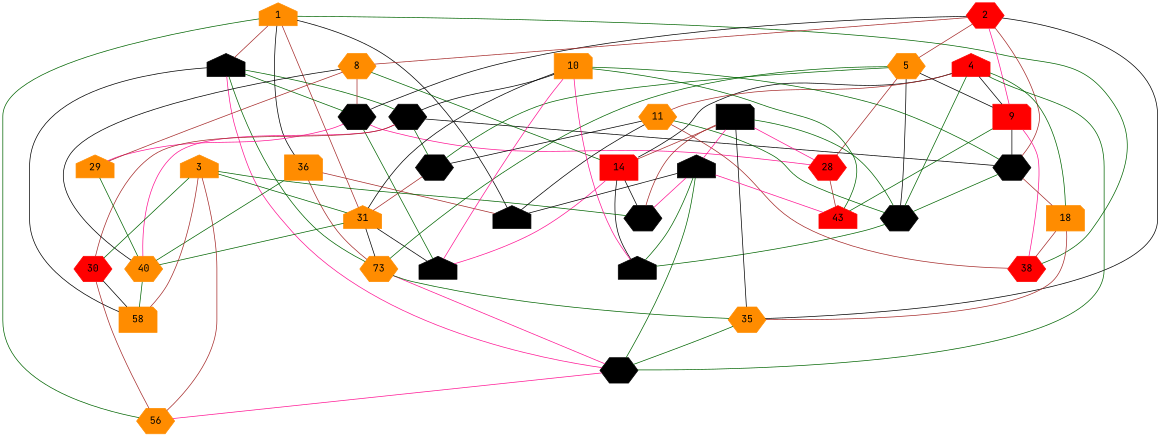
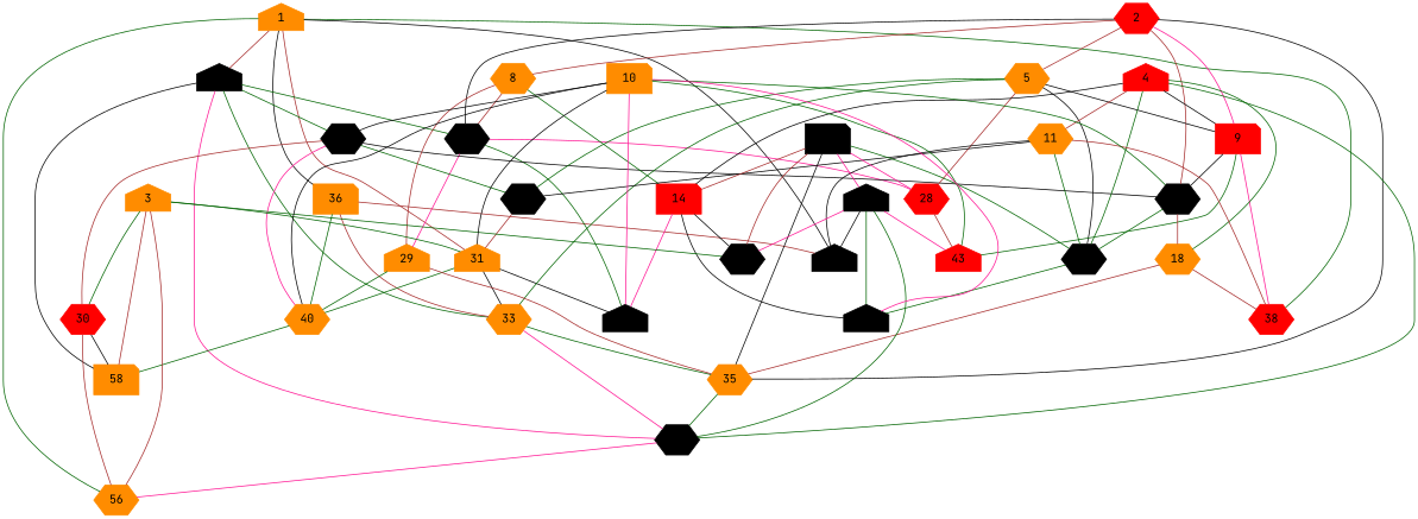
  graph {
    fontname="JetBrains Mono"
    node [color=darkorange fontname="JetBrains Mono" shape=hexagon style=filled]
    edge [color=darkgreen fontname="JetBrains Mono"]
    1 [shape=house super="+34"]
    12 [color=black shape=house super="+23"]
    n3 [label=36 shape=note]
    31 [shape=house super="+41"]
    38 [color=red]
    51 [color=black shape=house]
    56
    27 [color=black super="+46"]
    n9 [label=58 shape=note]
    42 [color=black super="+54"]
-   33 [super="+48" label=73]
+   33 [super="+48"]
    15 [color=black super="+36"]
    40 [super="+50"]
    53 [color=black shape=house]
    2 [color=red super="+13"]
    5 [super="+25"]
    8 [super="+45"]
    9 [color=red shape=note super="+58"]
    17 [color=black super="+26"]
    35 [super="+47"]
    21 [color=black super="+32"]
    24 [color=black]
    28 [color=red]
    14 [color=red shape=note super="+37"]
    29 [shape=house]
    43 [color=red shape=house]
-   18 [shape=note]
+   18
    3 [shape=house super="+55"]
    30 [color=red]
    44 [color=black]
    4 [color=red shape=house super="+6"]
    11 [super="+19"]
    22 [color=black shape=house]
    7 [color=black shape=note super="+57"]
    20 [color=black shape=house super="+39"]
    10 [shape=note super="+49"]
    1 -- 12 [color=brown]
    1 -- n3 [color=black]
    1 -- 31 [color=brown]
    1 -- 38
    1 -- 51 [color=black]
    1 -- 56
    12 -- 27
    12 -- n9 [color=black]
    12 -- 42 [color=deeppink]
    12 -- 33
    12 -- 15
    n3 -- 51 [color=brown]
    n3 -- 33 [color=brown]
    n3 -- 40
    31 -- 33 [color=black]
    31 -- 40
    31 -- 53 [color=black]
    27 -- 53
    27 -- 28 [color=deeppink]
    27 -- 29 [color=deeppink]
    42 -- 56 [color=deeppink]
    33 -- 42 [color=deeppink]
    33 -- 35
    15 -- 40 [color=deeppink]
    15 -- 17 [color=black]
    15 -- 24
    15 -- 30 [color=brown]
    40 -- n9
    2 -- 27 [color=black]
    2 -- 5 [color=brown]
    2 -- 8 [color=brown]
    2 -- 9 [color=deeppink]
    2 -- 17 [color=brown]
    2 -- 35 [color=black]
    5 -- 33
    5 -- 9 [color=black]
    5 -- 21 [color=black]
    5 -- 24
    5 -- 28 [color=brown]
    8 -- 27 [color=brown]
-   8 -- 40 [color=black]
+   10 -- 40 [color=black]
    8 -- 14
    8 -- 29 [color=brown]
    9 -- 38 [color=deeppink]
    9 -- 17 [color=black]
    9 -- 43
    17 -- 21
    17 -- 18 [color=brown]
    35 -- 42
    21 -- 22
    24 -- 31 [color=brown]
    28 -- 43 [color=brown]
    14 -- 53 [color=deeppink]
    14 -- 44 [color=black]
    14 -- 22 [color=black]
    29 -- 40
+   29 -- 35 [color=brown]
    18 -- 38 [color=brown]
    18 -- 35 [color=brown]
    3 -- 31
    3 -- 56 [color=brown]
    3 -- n9 [color=brown]
    3 -- 30
    3 -- 44
    30 -- 56 [color=brown]
    30 -- n9 [color=black]
    4 -- 42
    4 -- 9 [color=black]
    4 -- 21
    4 -- 14 [color=black]
    4 -- 18
    4 -- 11 [color=brown]
    11 -- 38 [color=brown]
    11 -- 51 [color=black]
    11 -- 21
    11 -- 24 [color=black]
    7 -- 35 [color=black]
    7 -- 21
    7 -- 28 [color=deeppink]
    7 -- 14 [color=brown]
    7 -- 44 [color=brown]
    7 -- 20 [color=deeppink]
    20 -- 51 [color=black]
    20 -- 42
    20 -- 43 [color=deeppink]
    20 -- 44 [color=deeppink]
    20 -- 22
    10 -- 31 [color=black]
    10 -- 15 [color=black]
    10 -- 53 [color=deeppink]
    10 -- 17
    10 -- 43
    10 -- 22 [color=deeppink]
  }
